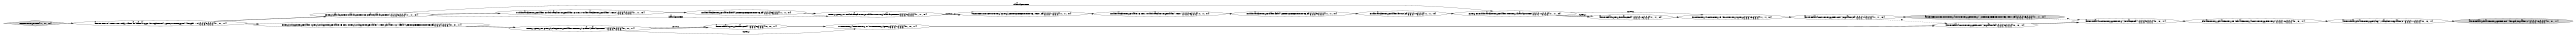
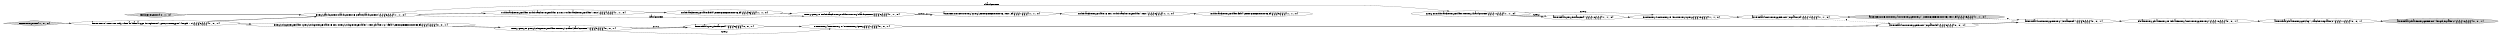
  digraph {
    rankdir=LR
    node [fillcolor=white shape=ellipse style=filled]
    edge [style=bold]
-   n1 [label="multiMatchQueryBuilder.boost(2f)@@@10@@@['1', '1', '0']"]
    n2 [label="query = multiMatchQueryBuilder.toQuery(shardContext)@@@11@@@['1', '1', '0']"]
    n3 [label="BoostQuery boostQuery = (BoostQuery)query@@@13@@@['1', '1', '0']"]
    n4 [label="assertThat(query,instanceOf())@@@12@@@['1', '1', '0']"]
    n5 [label="assertThat(boostQuery.getQuery(),instanceOf())@@@9@@@['0', '0', '1']"]
    n6 [label="PhraseQuery phraseQuery = (PhraseQuery)boostQuery.getQuery()@@@10@@@['0', '0', '1']"]
    n7 [label="assertThat(phraseQuery.getSlop(),Matchers.equalTo(2))@@@11@@@['0', '0', '1']"]
    n8 [fillcolor=lightgray label="assertThat(phraseQuery.getTerms().length,equalTo(2))@@@12@@@['0', '0', '1']"]
    n9 [label="assertThat(boostQuery.getBoost(),equalTo(5f))@@@8@@@['0', '0', '1']"]
    n10 [label="Query query = multiMatchQueryBuilder.toQuery(shardContext)@@@6@@@['1', '1', '0']"]
    n11 [label="assertTermOrBoostQuery(query,STRING_FIELD_NAME,\"test\",5f)@@@7@@@['1', '1', '0']"]
    n12 [label="multiMatchQueryBuilder = new MultiMatchQueryBuilder(\"test\")@@@8@@@['1', '1', '0']"]
    n13 [label="MultiMatchQueryBuilder multiMatchQueryBuilder = new MultiMatchQueryBuilder(\"test\")@@@4@@@['1', '1', '0']"]
    n14 [label="multiMatchQueryBuilder.field(STRING_FIELD_NAME,5f)@@@5@@@['1', '1', '0']"]
    n15 [label="BoostQuery boostQuery = (BoostQuery)query@@@7@@@['0', '0', '1']"]
    n16 [label="QueryShardContext shardContext = createShardContext()@@@3@@@['1', '1', '0']"]
    n17 [label="multiMatchQueryBuilder.field(STRING_FIELD_NAME,5f)@@@9@@@['1', '1', '0']"]
    n18 [label="assertThat(boostQuery.getBoost(),equalTo(2f))@@@14@@@['1', '1', '0']"]
    n19 [fillcolor=lightgray label="assertTermOrBoostQuery(boostQuery.getQuery(),STRING_FIELD_NAME,\"test\",5f)@@@15@@@['1', '1', '0']"]
    n20 [fillcolor=lightgray label="testToQueryBoost['1', '0', '0']" shape=diamond]
    n21 [label="assumeTrue(\"test runs only when at least a type is registered\",getCurrentTypes().length > 0)@@@3@@@['1', '0', '1']"]
    n22 [label="QueryStringQueryBuilder queryStringQueryBuilder = new QueryStringQueryBuilder(\"\"test phrase\"~2\").field(STRING_FIELD_NAME,5f)@@@4@@@['0', '0', '1']"]
    n23 [label="Query query = queryStringQueryBuilder.toQuery(createShardContext())@@@5@@@['0', '0', '1']"]
    n24 [label="assertThat(query,instanceOf())@@@6@@@['0', '0', '1']"]
-   n1 -> n2
+   n25 [fillcolor=lightgray label="testToQueryBoost['0', '1', '0']" shape=diamond]
    n2 -> n3 [label=query style=solid]
    n2 -> n4 [label=query style=solid]
    n2 -> n4
    n3 -> n18
    n4 -> n3
    n5 -> n6
    n6 -> n7
    n7 -> n8
    n9 -> n5
    n10 -> n11
    n10 -> n11 [label=query style=solid]
    n11 -> n12
    n12 -> n17
    n13 -> n14
    n14 -> n10
    n15 -> n9
    n16 -> n2 [label=shardContext style=solid]
    n16 -> n10 [label=shardContext style=solid]
    n16 -> n13
-   n17 -> n1
    n18 -> n9 [label=0 style=dashed]
    n18 -> n19
    n19 -> n5 [label=0 style=dashed]
    n20 -> n21
    n21 -> n16
    n21 -> n22
    n22 -> n23
    n23 -> n15 [label=query style=solid]
    n23 -> n24 [label=query style=solid]
    n23 -> n24
    n24 -> n15
+   n25 -> n16
  }
